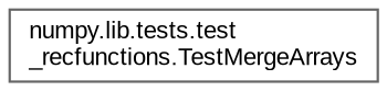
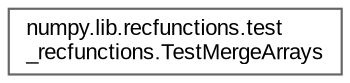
  digraph {
    rankdir=TB
    fontname="Liberation Sans"
-   n1 [color=grey40 fillcolor=white fontname="Liberation Sans" fontsize=10 height=0.2 label="numpy.lib.tests.test\l_recfunctions.TestMergeArrays" shape=box style=filled width=0.4]
+   n1 [color=grey40 fillcolor=white fontname="Liberation Sans" fontsize=10 height=0.2 label="numpy.lib.recfunctions.test\l_recfunctions.TestMergeArrays" shape=box style=filled width=0.4]
  }
